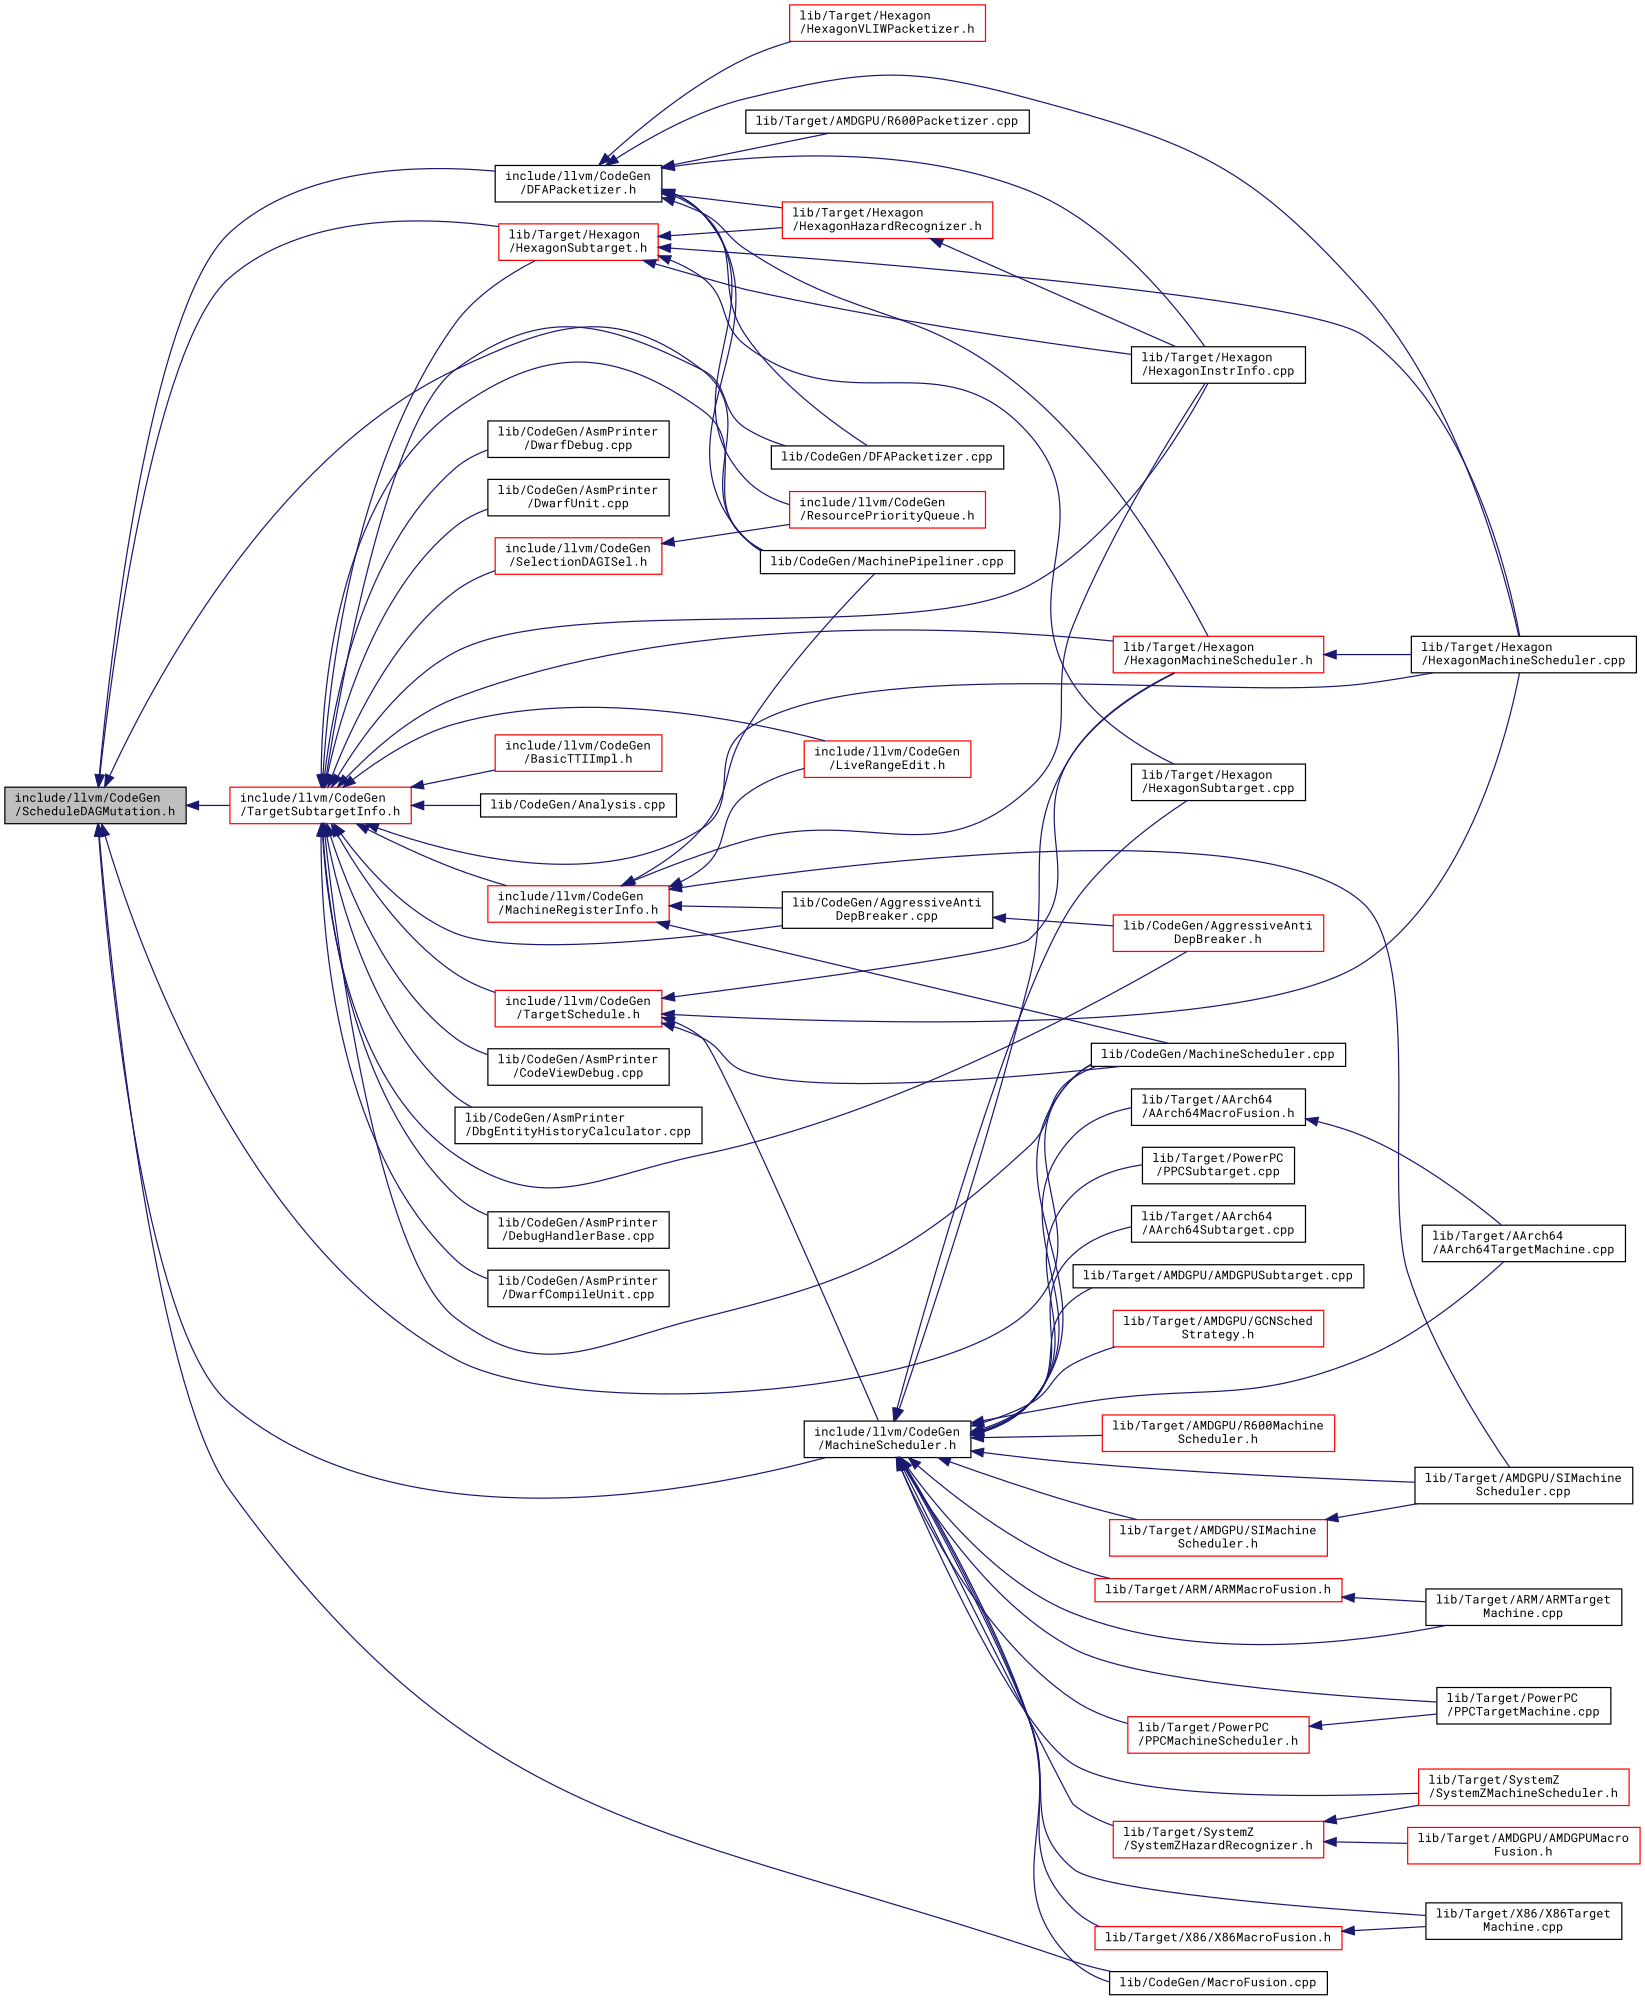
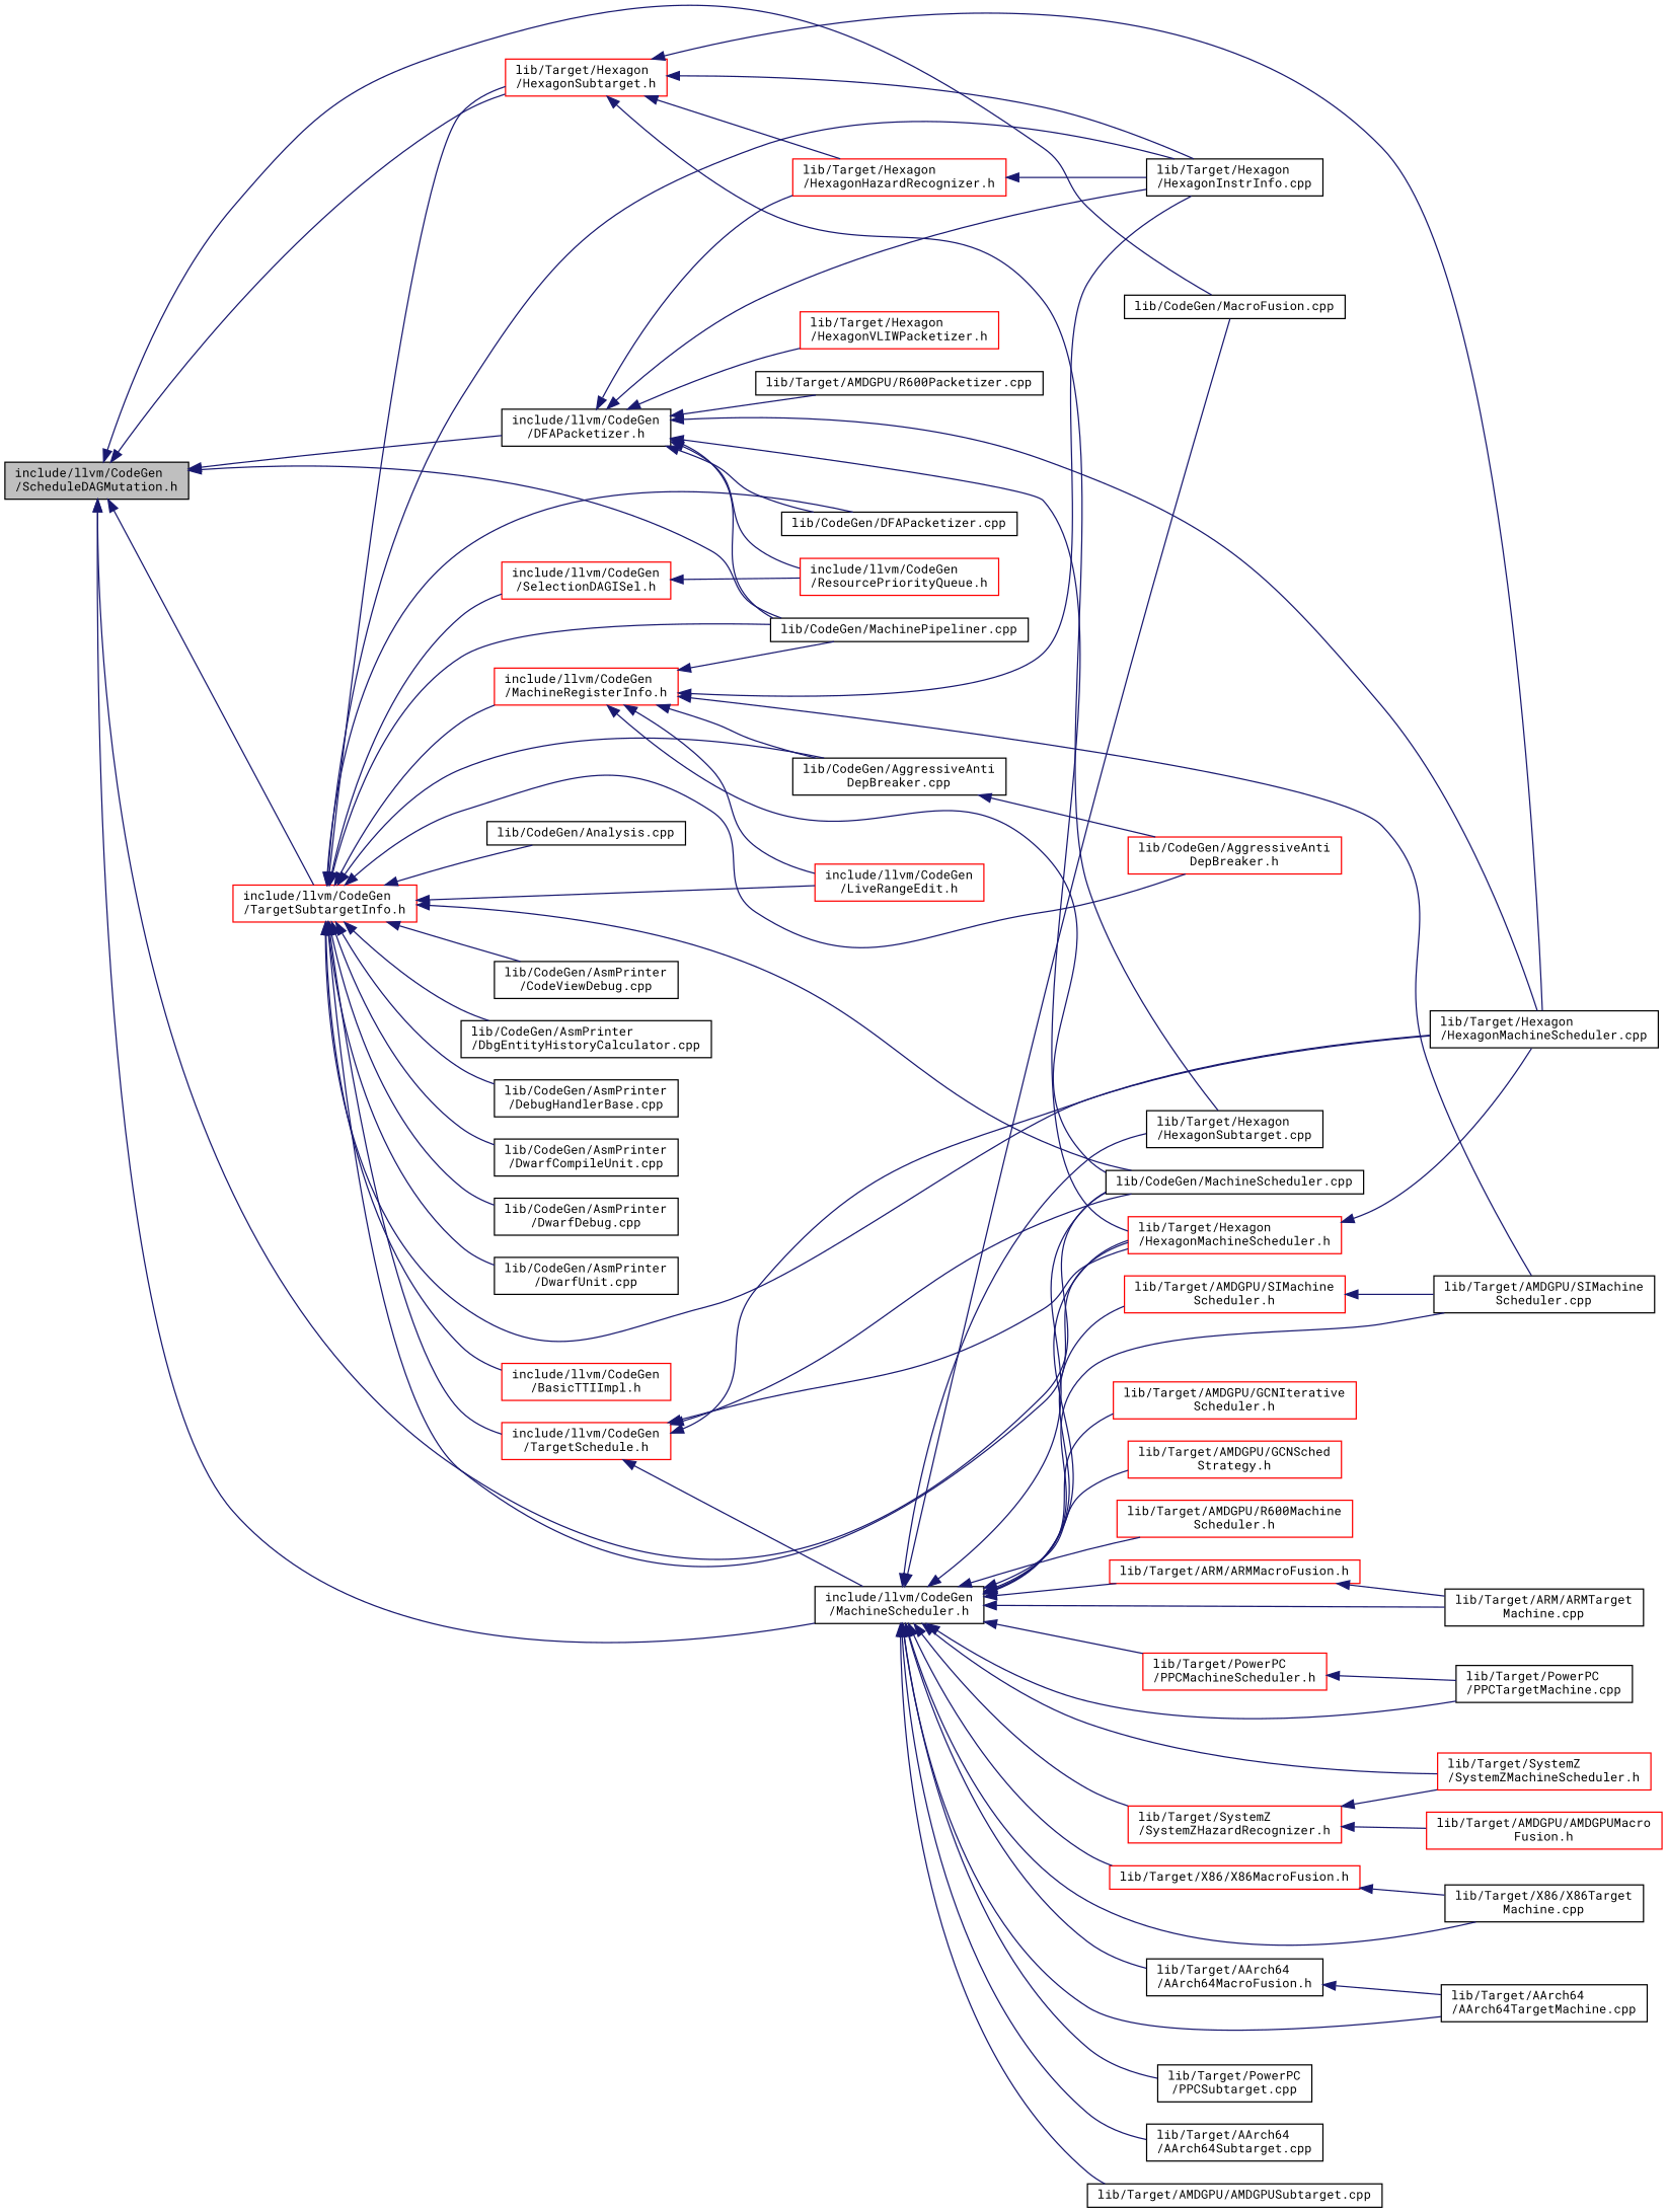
  digraph {
    fontname="Roboto Mono"
    rankdir=LR
    node [color=black fontname="Roboto Mono" fontsize=10 shape=box]
    edge [color=midnightblue dir=back fontname="Roboto Mono" fontsize=10 labelfontname=Helvetica labelfontsize=10 style=solid]
    n1 [fillcolor=grey75 fontcolor=black height=0.2 label="include/llvm/CodeGen\l/ScheduleDAGMutation.h" style=filled width=0.4]
    n2 [height=0.2 label="include/llvm/CodeGen\l/DFAPacketizer.h" width=0.4]
    n3 [height=0.2 label="lib/CodeGen/MachinePipeliner.cpp" width=0.4]
    n4 [height=0.2 label="include/llvm/CodeGen\l/MachineScheduler.h" width=0.4]
    n5 [height=0.2 label="lib/CodeGen/MachineScheduler.cpp" width=0.4]
    n6 [height=0.2 label="lib/CodeGen/MacroFusion.cpp" width=0.4]
    n7 [color=red height=0.2 label="include/llvm/CodeGen\l/TargetSubtargetInfo.h" width=0.4]
    n8 [color=red height=0.2 label="lib/Target/Hexagon\l/HexagonSubtarget.h" width=0.4]
    n9 [color=red height=0.2 label="include/llvm/CodeGen\l/ResourcePriorityQueue.h" width=0.4]
    n10 [height=0.2 label="lib/CodeGen/DFAPacketizer.cpp" width=0.4]
    n11 [height=0.2 label="lib/Target/AMDGPU/R600Packetizer.cpp" width=0.4]
    n12 [color=red height=0.2 label="lib/Target/Hexagon\l/HexagonHazardRecognizer.h" width=0.4]
    n13 [height=0.2 label="lib/Target/Hexagon\l/HexagonInstrInfo.cpp" width=0.4]
    n14 [height=0.2 label="lib/Target/Hexagon\l/HexagonMachineScheduler.cpp" width=0.4]
    n15 [color=red height=0.2 label="lib/Target/Hexagon\l/HexagonMachineScheduler.h" width=0.4]
    n16 [color=red height=0.2 label="lib/Target/Hexagon\l/HexagonVLIWPacketizer.h" width=0.4]
    n17 [height=0.2 label="lib/Target/AArch64\l/AArch64MacroFusion.h" width=0.4]
    n18 [height=0.2 label="lib/Target/AArch64\l/AArch64TargetMachine.cpp" width=0.4]
    n19 [height=0.2 label="lib/Target/AArch64\l/AArch64Subtarget.cpp" width=0.4]
    n20 [height=0.2 label="lib/Target/AMDGPU/AMDGPUSubtarget.cpp" width=0.4]
+   n21 [color=red height=0.2 label="lib/Target/AMDGPU/GCNIterative\lScheduler.h" width=0.4]
    n22 [color=red height=0.2 label="lib/Target/AMDGPU/GCNSched\lStrategy.h" width=0.4]
    n23 [color=red height=0.2 label="lib/Target/AMDGPU/R600Machine\lScheduler.h" width=0.4]
    n24 [height=0.2 label="lib/Target/AMDGPU/SIMachine\lScheduler.cpp" width=0.4]
    n25 [color=red height=0.2 label="lib/Target/AMDGPU/SIMachine\lScheduler.h" width=0.4]
    n26 [color=red height=0.2 label="lib/Target/ARM/ARMMacroFusion.h" width=0.4]
    n27 [height=0.2 label="lib/Target/ARM/ARMTarget\lMachine.cpp" width=0.4]
    n28 [height=0.2 label="lib/Target/Hexagon\l/HexagonSubtarget.cpp" width=0.4]
    n29 [color=red height=0.2 label="lib/Target/PowerPC\l/PPCMachineScheduler.h" width=0.4]
    n30 [height=0.2 label="lib/Target/PowerPC\l/PPCTargetMachine.cpp" width=0.4]
    n31 [height=0.2 label="lib/Target/PowerPC\l/PPCSubtarget.cpp" width=0.4]
    n32 [color=red height=0.2 label="lib/Target/SystemZ\l/SystemZHazardRecognizer.h" width=0.4]
    n33 [color=red height=0.2 label="lib/Target/SystemZ\l/SystemZMachineScheduler.h" width=0.4]
    n34 [color=red height=0.2 label="lib/Target/X86/X86MacroFusion.h" width=0.4]
    n35 [height=0.2 label="lib/Target/X86/X86Target\lMachine.cpp" width=0.4]
    n36 [color=red height=0.2 label="include/llvm/CodeGen\l/BasicTTIImpl.h" width=0.4]
    n37 [color=red height=0.2 label="include/llvm/CodeGen\l/LiveRangeEdit.h" width=0.4]
    n38 [color=red height=0.2 label="include/llvm/CodeGen\l/MachineRegisterInfo.h" width=0.4]
    n39 [height=0.2 label="lib/CodeGen/AggressiveAnti\lDepBreaker.cpp" width=0.4]
    n40 [color=red height=0.2 label="include/llvm/CodeGen\l/SelectionDAGISel.h" width=0.4]
    n41 [color=red height=0.2 label="include/llvm/CodeGen\l/TargetSchedule.h" width=0.4]
    n42 [color=red height=0.2 label="lib/CodeGen/AggressiveAnti\lDepBreaker.h" width=0.4]
    n43 [height=0.2 label="lib/CodeGen/Analysis.cpp" width=0.4]
    n44 [height=0.2 label="lib/CodeGen/AsmPrinter\l/CodeViewDebug.cpp" width=0.4]
    n45 [height=0.2 label="lib/CodeGen/AsmPrinter\l/DbgEntityHistoryCalculator.cpp" width=0.4]
    n46 [height=0.2 label="lib/CodeGen/AsmPrinter\l/DebugHandlerBase.cpp" width=0.4]
    n47 [height=0.2 label="lib/CodeGen/AsmPrinter\l/DwarfCompileUnit.cpp" width=0.4]
    n48 [height=0.2 label="lib/CodeGen/AsmPrinter\l/DwarfDebug.cpp" width=0.4]
    n49 [height=0.2 label="lib/CodeGen/AsmPrinter\l/DwarfUnit.cpp" width=0.4]
    n50 [color=red height=0.2 label="lib/Target/AMDGPU/AMDGPUMacro\lFusion.h" width=0.4]
    n1 -> n2
    n1 -> n3
    n1 -> n4
    n1 -> n5
    n1 -> n6
    n1 -> n7
    n1 -> n8
    n2 -> n3
    n2 -> n9
    n2 -> n10
    n2 -> n11
    n2 -> n12
    n2 -> n13
    n2 -> n14
    n2 -> n15
    n2 -> n16
    n4 -> n5
    n4 -> n6
    n4 -> n15
    n4 -> n17
    n4 -> n18
    n4 -> n19
    n4 -> n20
+   n4 -> n21
    n4 -> n22
    n4 -> n23
    n4 -> n24
    n4 -> n25
    n4 -> n26
    n4 -> n27
    n4 -> n28
    n4 -> n29
    n4 -> n30
    n4 -> n31
    n4 -> n32
    n4 -> n33
    n4 -> n34
    n4 -> n35
    n7 -> n3
    n7 -> n5
    n7 -> n8
    n7 -> n10
    n7 -> n13
    n7 -> n14
    n7 -> n15
    n7 -> n36
    n7 -> n37
    n7 -> n38
    n7 -> n39
    n7 -> n40
    n7 -> n41
    n7 -> n42
    n7 -> n43
    n7 -> n44
    n7 -> n45
    n7 -> n46
    n7 -> n47
    n7 -> n48
    n7 -> n49
    n8 -> n12
    n8 -> n13
    n8 -> n14
    n8 -> n28
    n12 -> n13
    n15 -> n14
    n17 -> n18
    n25 -> n24
    n26 -> n27
    n29 -> n30
    n32 -> n33
    n32 -> n50
    n34 -> n35
    n38 -> n3
    n38 -> n5
    n38 -> n13
    n38 -> n24
    n38 -> n37
    n38 -> n39
    n39 -> n42
    n40 -> n9
    n41 -> n4
    n41 -> n5
    n41 -> n14
    n41 -> n15
  }
